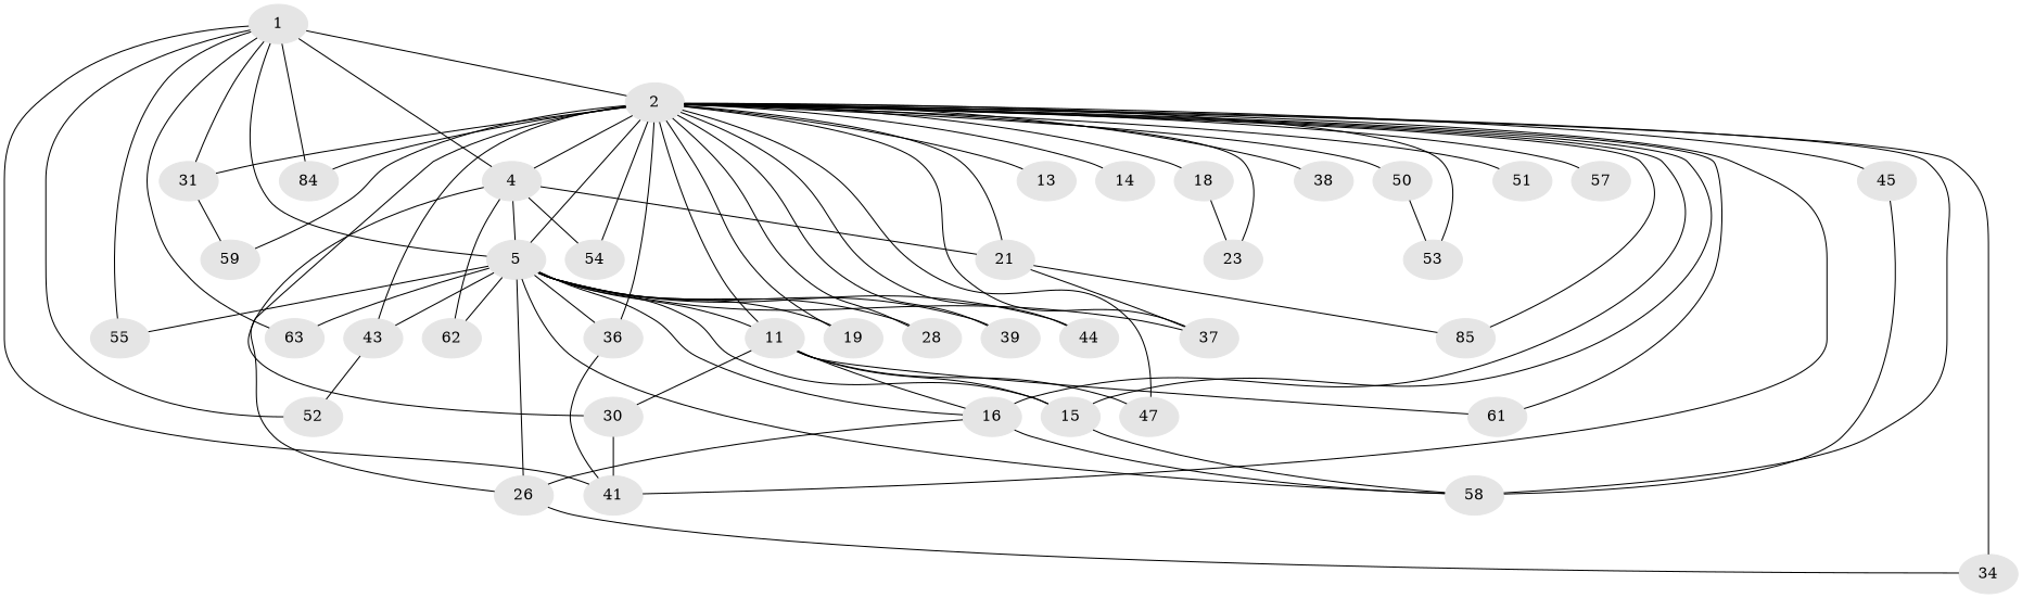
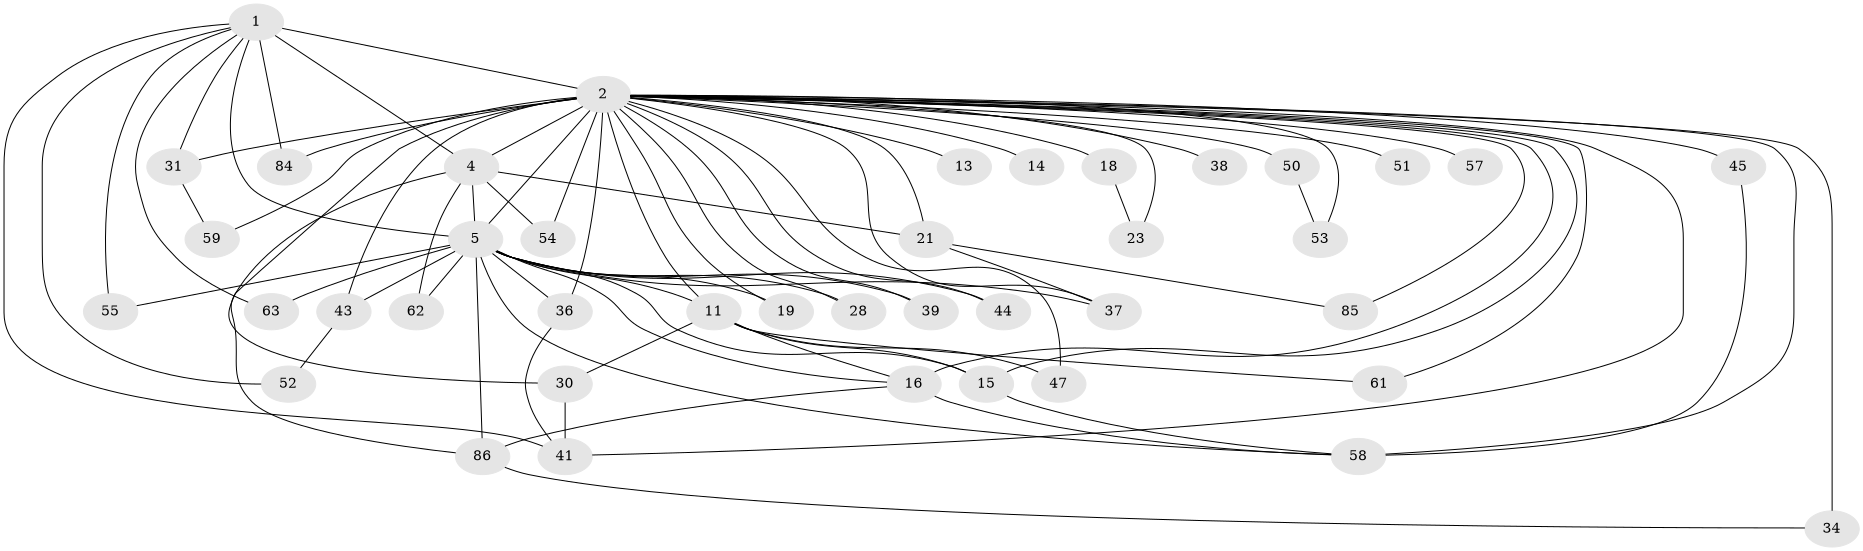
  graph {
    node [color=gray90 style=filled]
    2 [super="+10+7+24+3+8"]
    4 [super="+78+12+22+25"]
    5 [super="+6+17+9+27"]
    31
    41 [super="+70+48"]
    84
    11
    13
    14 [super="+46"]
    15 [super="+65"]
    16 [super="+49"]
    18
    19
    21
    23
    28
    30
    34
    36 [super="+60"]
    37
    38
    39
    43
    44
    45
    47
    50
    51
    53
    54
    57
    58 [super="+77+81+64"]
    59
    61
    85
    1
    52
    55
    63
-   26 [super="+69"]
+   26 [super="+69" label=86]
    62
    2 -- 4 [weight=7]
    2 -- 5 [weight=21]
    2 -- 31
    2 -- 41 [weight=2]
    2 -- 84
    2 -- 11
    2 -- 13 [weight=2]
    2 -- 14 [weight=2]
    2 -- 15
    2 -- 16 [weight=3]
    2 -- 18 [weight=2]
    2 -- 19
    2 -- 21 [weight=2]
    2 -- 23
    2 -- 28
    2 -- 30
    2 -- 34 [weight=2]
    2 -- 36 [weight=2]
    2 -- 37
    2 -- 38
    2 -- 39 [weight=2]
    2 -- 43
    2 -- 44
    2 -- 45 [weight=2]
    2 -- 47
    2 -- 50 [weight=2]
    2 -- 51 [weight=2]
    2 -- 53
    2 -- 54
    2 -- 57 [weight=2]
    2 -- 58 [weight=2]
    2 -- 59
    2 -- 61
    2 -- 85
    4 -- 5 [weight=6]
    4 -- 21
    4 -- 54
    4 -- 26
    4 -- 62
    5 -- 11
    5 -- 15
    5 -- 16
    5 -- 19
    5 -- 28
    5 -- 36 [weight=2]
    5 -- 37
    5 -- 39
    5 -- 43
    5 -- 44
    5 -- 58
    5 -- 55
    5 -- 63
    5 -- 26
    5 -- 62
    31 -- 59
    11 -- 15
    11 -- 16
    11 -- 30
    11 -- 47
    11 -- 61
    15 -- 58
    16 -- 58
    16 -- 26
    18 -- 23
    21 -- 37
    21 -- 85
    30 -- 41
    36 -- 41
    43 -- 52
    45 -- 58
    50 -- 53
    1 -- 2 [weight=5]
    1 -- 4 [weight=2]
    1 -- 5 [weight=3]
    1 -- 31
    1 -- 41
    1 -- 84
    1 -- 52
    1 -- 55
    1 -- 63
    26 -- 34
  }
